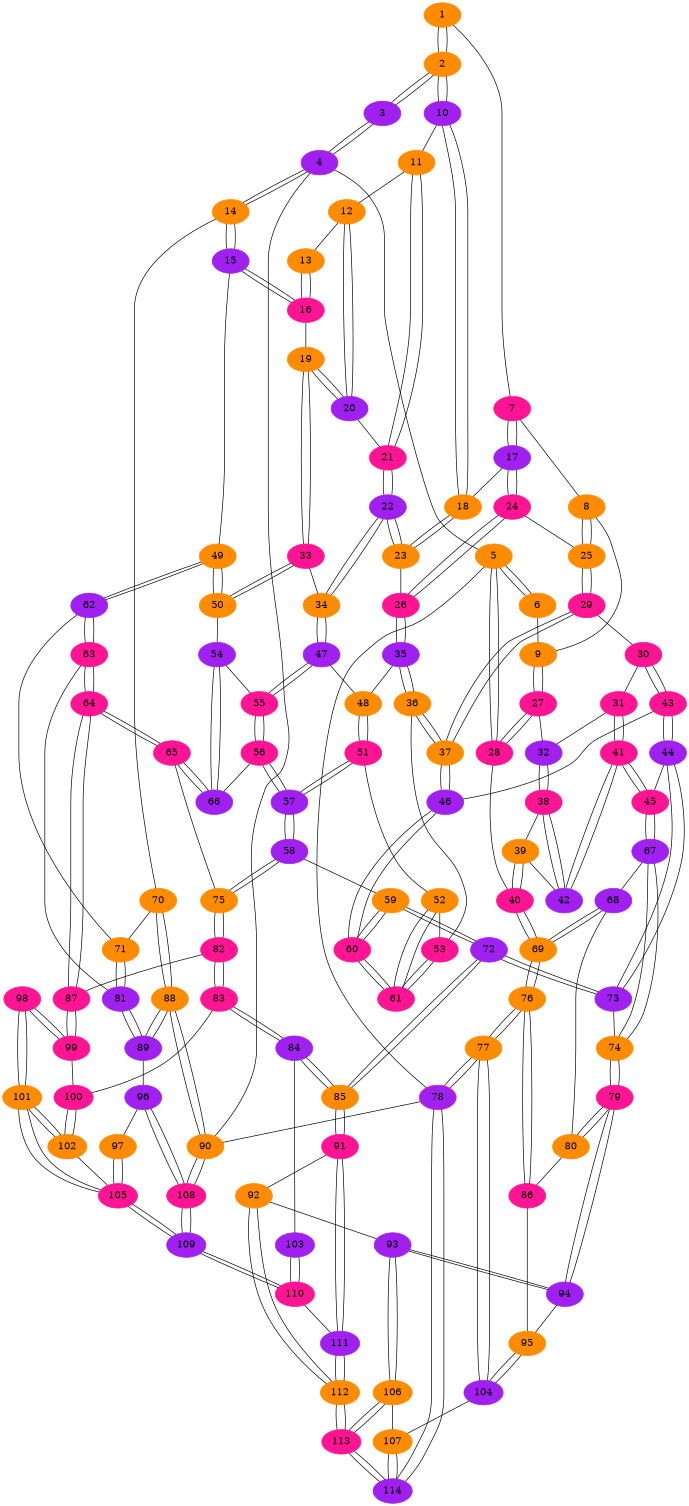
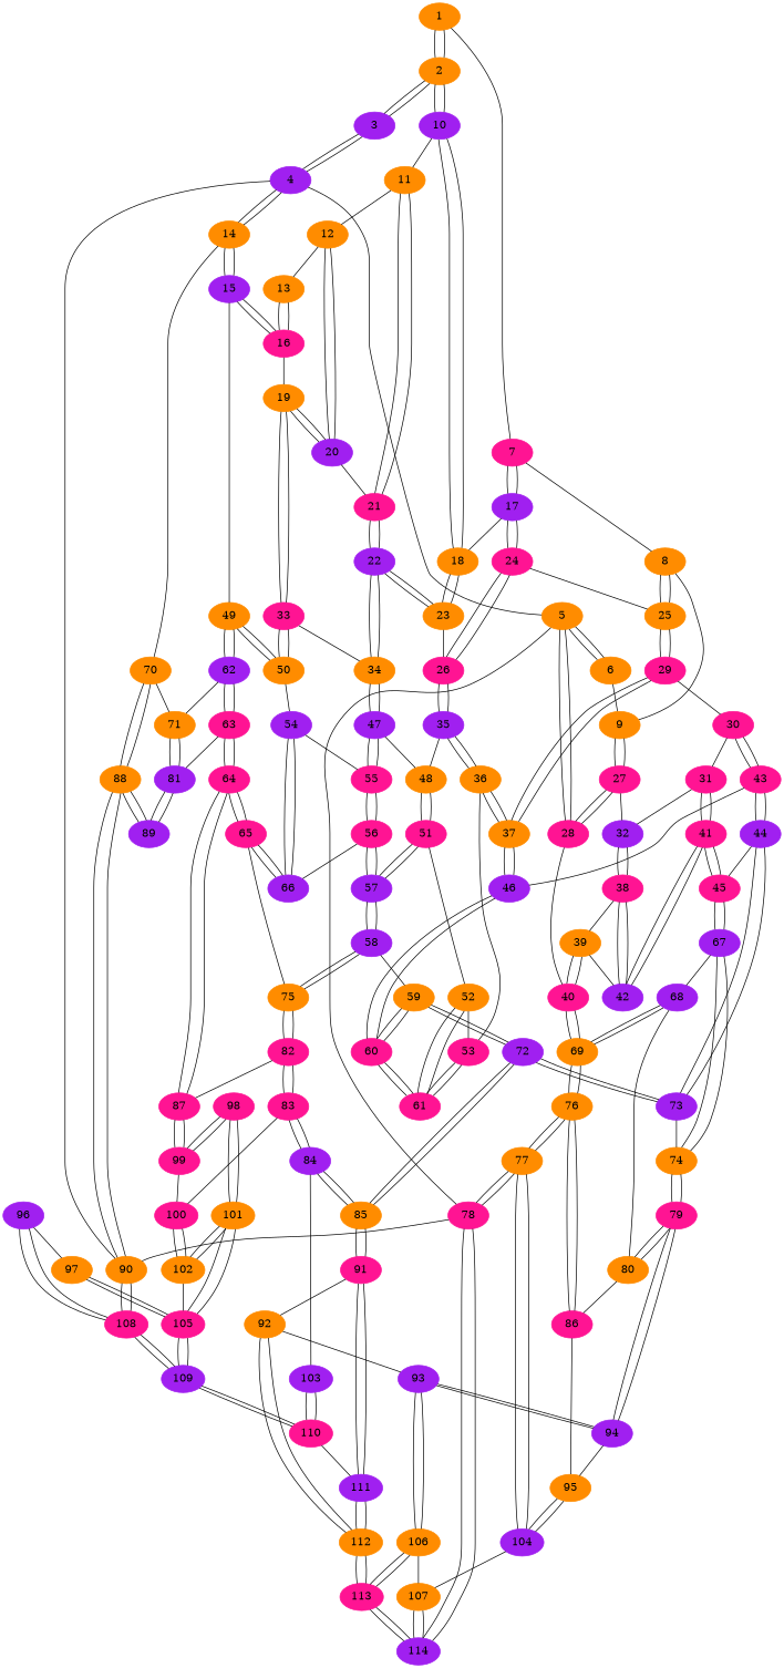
  graph {
    node [color=darkorange style=filled]
    1
    2
    7 [color=deeppink]
    3 [color=purple]
    10 [color=purple]
    8
    17 [color=purple]
    4 [color=purple]
    11
    18
    5
    14
    90
    6
    28 [color=deeppink]
-   78 [color=deeppink fillcolor=purple]
+   78 [color=deeppink]
    15 [color=purple]
    70
    108 [color=deeppink]
    9
    40 [color=deeppink]
    114 [color=purple]
    27 [color=deeppink]
    25
    24 [color=deeppink]
    29 [color=deeppink]
    32 [color=purple]
    12
    21 [color=deeppink]
    23
    13
    20 [color=purple]
    22 [color=purple]
    16 [color=deeppink]
    19
    49
    71
    88
    50
    62 [color=purple]
    33 [color=deeppink]
    26 [color=deeppink]
    34
    47 [color=purple]
    35 [color=purple]
    30 [color=deeppink]
    37
    36
    48
    38 [color=deeppink]
    69
    31 [color=deeppink]
    43 [color=deeppink]
    46 [color=purple]
    41 [color=deeppink]
    44 [color=purple]
    42 [color=purple]
    45 [color=deeppink]
    39
    54 [color=purple]
    55 [color=deeppink]
    53 [color=deeppink]
    51 [color=deeppink]
    61 [color=deeppink]
    60 [color=deeppink]
    76
    67 [color=purple]
    73 [color=purple]
    74
    68 [color=purple]
    56 [color=deeppink]
    52
    57 [color=purple]
    63 [color=deeppink]
    66 [color=purple]
    58 [color=purple]
    59
    75
    72 [color=purple]
    82 [color=deeppink]
    85
    64 [color=deeppink]
    81 [color=purple]
    65 [color=deeppink]
    87 [color=deeppink]
    89 [color=purple]
    99 [color=deeppink]
    80
    79 [color=deeppink]
    86 [color=deeppink]
    77
    91 [color=deeppink]
    94 [color=purple]
    83 [color=deeppink]
    104 [color=purple]
    95
    107
    96 [color=purple]
    84 [color=purple]
    100 [color=deeppink]
    103 [color=purple]
    102
    110 [color=deeppink]
    92
    111 [color=purple]
    97
    109 [color=purple]
    93 [color=purple]
    112
    106
    113 [color=deeppink]
    105 [color=deeppink]
    98 [color=deeppink]
    101
    1 -- 2
    1 -- 2
    1 -- 7
    2 -- 3
    2 -- 3
    2 -- 10
    2 -- 10
    7 -- 8
    7 -- 17
    7 -- 17
    3 -- 4
    3 -- 4
    10 -- 11
    10 -- 18
    10 -- 18
    8 -- 9
    8 -- 25
    8 -- 25
    17 -- 18
    17 -- 24
    17 -- 24
    4 -- 5
    4 -- 14
    4 -- 14
    4 -- 90
    11 -- 12
    11 -- 21
    11 -- 21
    18 -- 23
    18 -- 23
    5 -- 6
    5 -- 6
    5 -- 28
    5 -- 28
    5 -- 78
    14 -- 15
    14 -- 15
    14 -- 70
    90 -- 108
    90 -- 108
    6 -- 9
    28 -- 40
    78 -- 90
    78 -- 114
    78 -- 114
    15 -- 16
    15 -- 16
    15 -- 49
    70 -- 71
    70 -- 88
    70 -- 88
    108 -- 109
    108 -- 109
    9 -- 27
    9 -- 27
    40 -- 69
    40 -- 69
    27 -- 28
    27 -- 28
    27 -- 32
    25 -- 29
    25 -- 29
    24 -- 25
    24 -- 26
    24 -- 26
    29 -- 30
    29 -- 37
    29 -- 37
    32 -- 38
    32 -- 38
    12 -- 13
    12 -- 20
    12 -- 20
    21 -- 22
    21 -- 22
    23 -- 26
    13 -- 16
    13 -- 16
    20 -- 21
    22 -- 23
    22 -- 23
    22 -- 34
    22 -- 34
    16 -- 19
    19 -- 20
    19 -- 20
    19 -- 33
    19 -- 33
    49 -- 50
    49 -- 50
    49 -- 62
    49 -- 62
    71 -- 81
    71 -- 81
    88 -- 90
    88 -- 90
    88 -- 89
    88 -- 89
    50 -- 54
    62 -- 71
    62 -- 63
    62 -- 63
    33 -- 50
    33 -- 50
    33 -- 34
    26 -- 35
    26 -- 35
    34 -- 47
    34 -- 47
    47 -- 48
    47 -- 55
    47 -- 55
    35 -- 36
    35 -- 36
    35 -- 48
    30 -- 31
    30 -- 43
    30 -- 43
    37 -- 46
    37 -- 46
    36 -- 37
    36 -- 37
    36 -- 53
    48 -- 51
    48 -- 51
    38 -- 42
    38 -- 42
    38 -- 39
    69 -- 76
    69 -- 76
    31 -- 32
    31 -- 41
    31 -- 41
    43 -- 46
    43 -- 44
    43 -- 44
    46 -- 60
    46 -- 60
    41 -- 42
    41 -- 42
    41 -- 45
    41 -- 45
    44 -- 45
    44 -- 73
    44 -- 73
    45 -- 67
    45 -- 67
    39 -- 40
    39 -- 40
    39 -- 42
    54 -- 55
    54 -- 66
    54 -- 66
    55 -- 56
    55 -- 56
    53 -- 61
    53 -- 61
    51 -- 52
    51 -- 57
    51 -- 57
    60 -- 61
    60 -- 61
    76 -- 86
    76 -- 86
    76 -- 77
    76 -- 77
    67 -- 74
    67 -- 74
    67 -- 68
    73 -- 74
    74 -- 79
    74 -- 79
    68 -- 69
    68 -- 69
    68 -- 80
    56 -- 57
    56 -- 57
    56 -- 66
    52 -- 53
    52 -- 61
    52 -- 61
    57 -- 58
    57 -- 58
    63 -- 64
    63 -- 64
    63 -- 81
    58 -- 59
    58 -- 75
    58 -- 75
    59 -- 60
    59 -- 60
    59 -- 72
    59 -- 72
    75 -- 82
    75 -- 82
    72 -- 73
    72 -- 73
    72 -- 85
    72 -- 85
    82 -- 87
    82 -- 83
    82 -- 83
    85 -- 91
    85 -- 91
    64 -- 65
    64 -- 65
    64 -- 87
    64 -- 87
    81 -- 89
    81 -- 89
    65 -- 66
    65 -- 66
    65 -- 75
    87 -- 99
    87 -- 99
-   89 -- 96
    99 -- 100
    80 -- 86
    79 -- 80
    79 -- 80
    79 -- 94
    79 -- 94
    86 -- 95
    77 -- 78
    77 -- 78
    77 -- 104
    77 -- 104
    91 -- 92
    91 -- 111
    91 -- 111
    94 -- 95
    83 -- 84
    83 -- 84
    83 -- 100
    104 -- 107
    95 -- 104
    95 -- 104
    107 -- 114
    107 -- 114
    96 -- 108
    96 -- 108
    96 -- 97
    84 -- 85
    84 -- 85
    84 -- 103
    100 -- 102
    100 -- 102
    103 -- 110
    103 -- 110
    102 -- 105
    110 -- 111
    92 -- 93
    92 -- 112
    92 -- 112
    111 -- 112
    111 -- 112
    97 -- 105
    97 -- 105
    109 -- 110
    109 -- 110
    93 -- 94
    93 -- 94
    93 -- 106
    93 -- 106
    112 -- 113
    112 -- 113
    106 -- 107
    106 -- 113
    106 -- 113
    113 -- 114
    113 -- 114
    105 -- 109
    105 -- 109
    98 -- 99
    98 -- 99
    98 -- 101
    98 -- 101
    101 -- 102
    101 -- 102
    101 -- 105
    101 -- 105
  }
